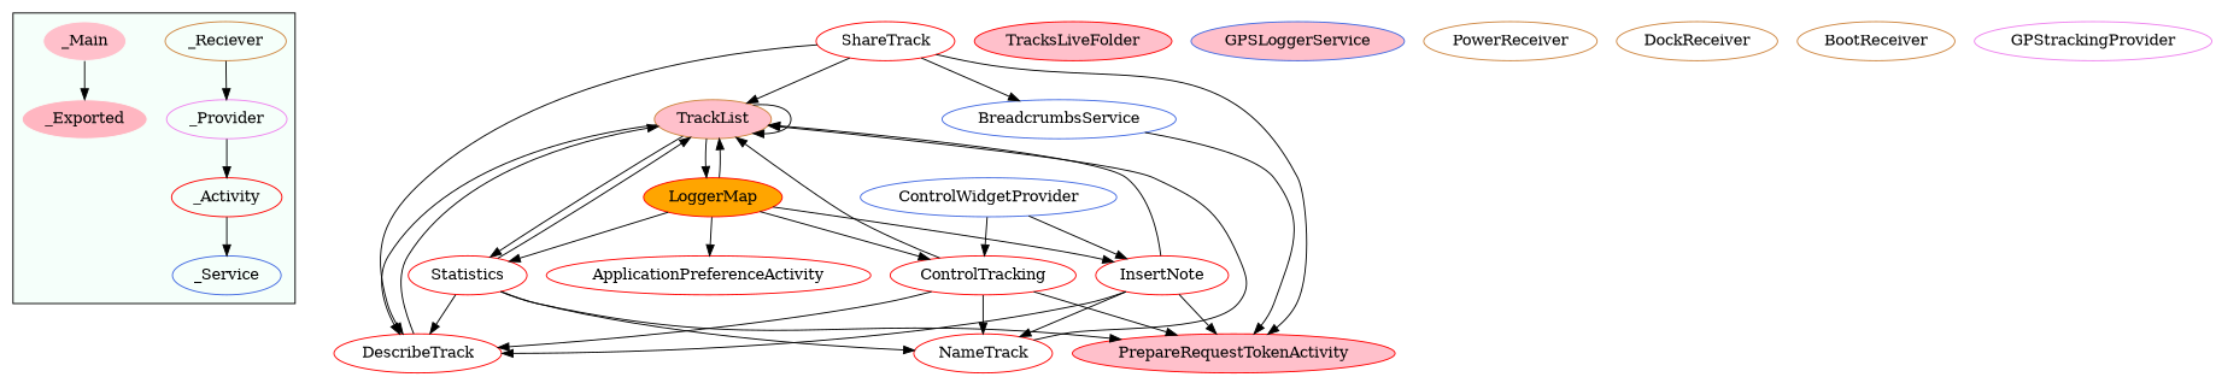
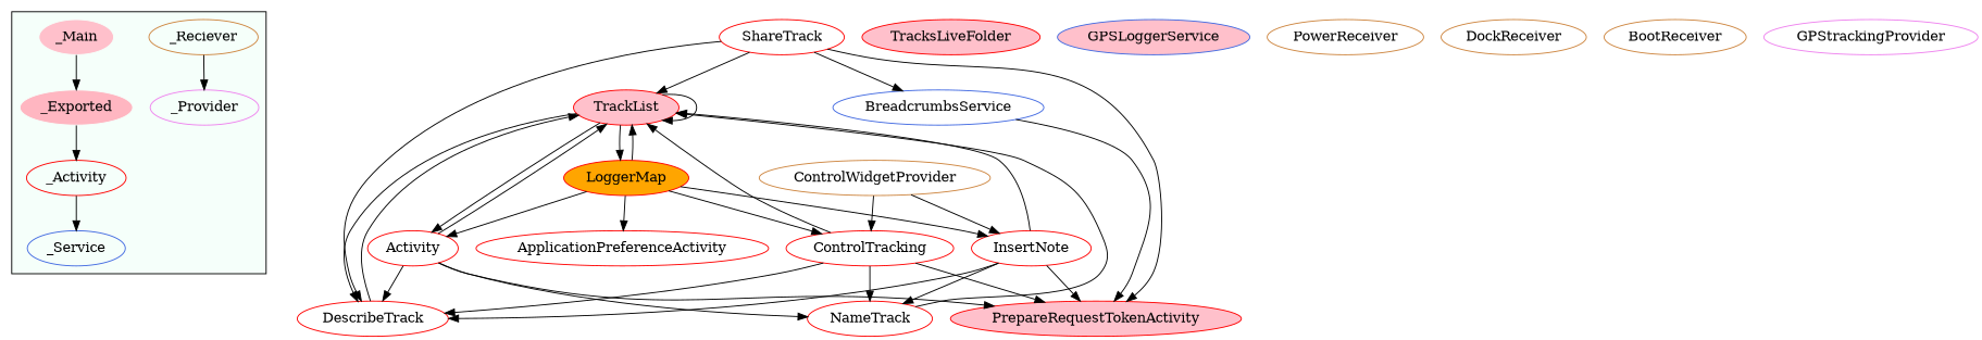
  digraph {
    node [color=red]
    _Activity
    _Service [color=royalblue]
    _Reciever [color=peru]
    _Provider [color=violet]
    _Main [color=mintcream fillcolor=pink style=filled]
    _Exported [color=mintcream fillcolor=lightpink style=filled]
-   TrackList [color=peru fillcolor=pink style=filled]
+   TrackList [fillcolor=pink style=filled]
    NameTrack
    LoggerMap [fillcolor=orange style=filled]
-   Statistics
+   Statistics [label=Activity]
    DescribeTrack
    ApplicationPreferenceActivity
    InsertNote
    ControlTracking
    PrepareRequestTokenActivity [fillcolor=pink style=filled]
    ShareTrack
    BreadcrumbsService [color=royalblue]
    TracksLiveFolder [fillcolor=pink style=filled]
    GPSLoggerService [color=royalblue fillcolor=pink style=filled]
    PowerReceiver [color=peru]
-   ControlWidgetProvider [color=royalblue]
+   ControlWidgetProvider [color=peru]
    DockReceiver [color=peru]
    BootReceiver [color=peru]
    GPStrackingProvider [color=violet]
    subgraph cluster_1 {
      bgcolor=mintcream
      _Activity
      _Service
      _Reciever
      _Provider
      _Main
      _Exported
    }
    _Activity -> _Service
    _Reciever -> _Provider
    _Main -> _Exported
-   _Provider -> _Activity
+   _Exported -> _Activity
    TrackList -> TrackList
    TrackList -> LoggerMap
    TrackList -> Statistics
    TrackList -> DescribeTrack
    NameTrack -> TrackList
    LoggerMap -> TrackList
    LoggerMap -> Statistics
    LoggerMap -> ApplicationPreferenceActivity
    LoggerMap -> InsertNote
    LoggerMap -> ControlTracking
    Statistics -> TrackList
    Statistics -> NameTrack
    Statistics -> DescribeTrack
    Statistics -> PrepareRequestTokenActivity
    DescribeTrack -> TrackList
    InsertNote -> TrackList
    InsertNote -> NameTrack
    InsertNote -> DescribeTrack
    InsertNote -> PrepareRequestTokenActivity
    ControlTracking -> TrackList
    ControlTracking -> NameTrack
    ControlTracking -> DescribeTrack
    ControlTracking -> PrepareRequestTokenActivity
    ShareTrack -> TrackList
    ShareTrack -> DescribeTrack
    ShareTrack -> PrepareRequestTokenActivity
    ShareTrack -> BreadcrumbsService
    BreadcrumbsService -> PrepareRequestTokenActivity
    ControlWidgetProvider -> InsertNote
    ControlWidgetProvider -> ControlTracking
  }
